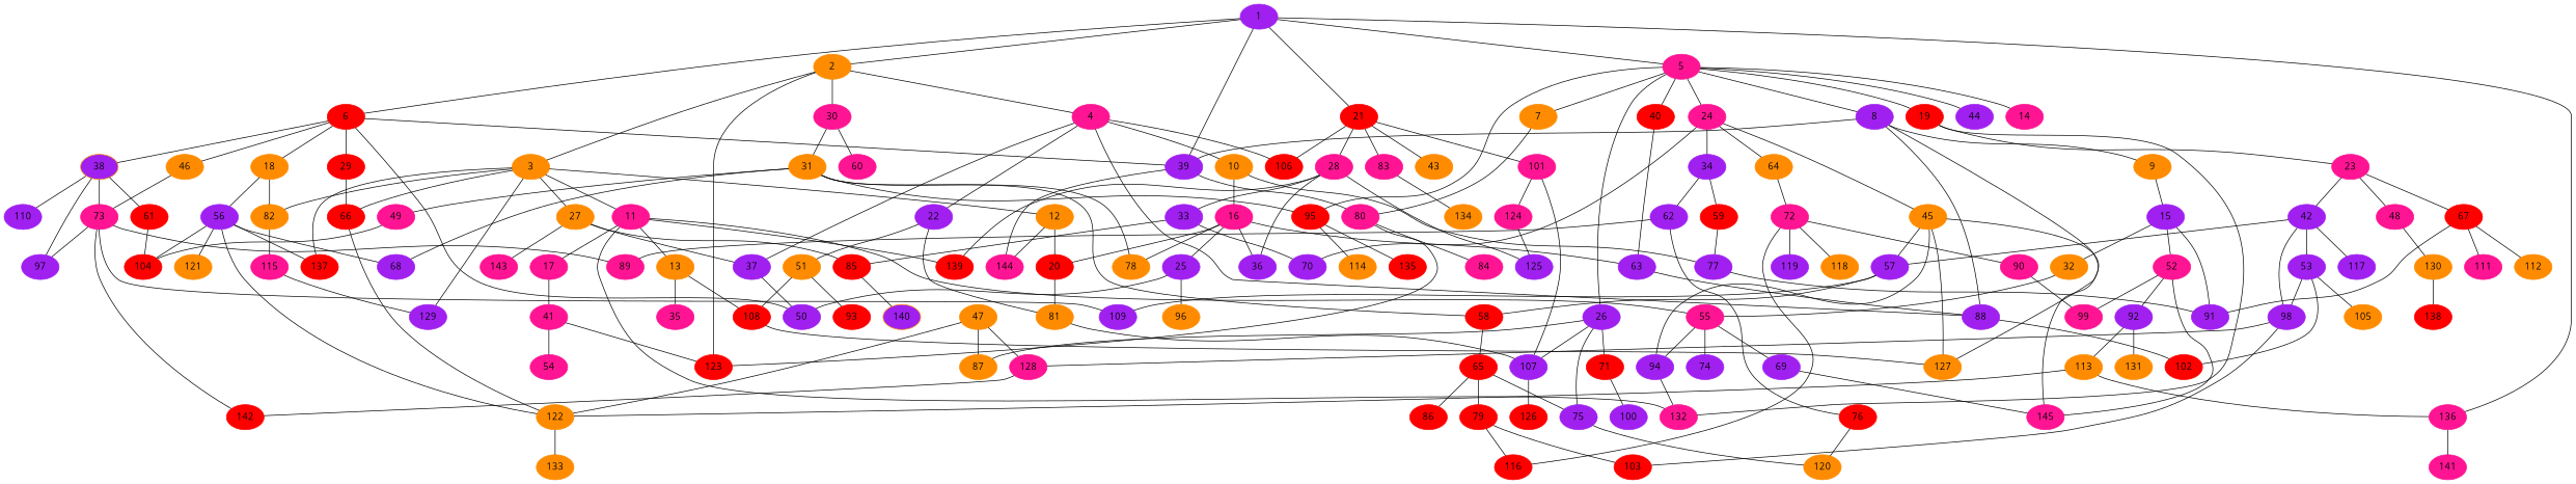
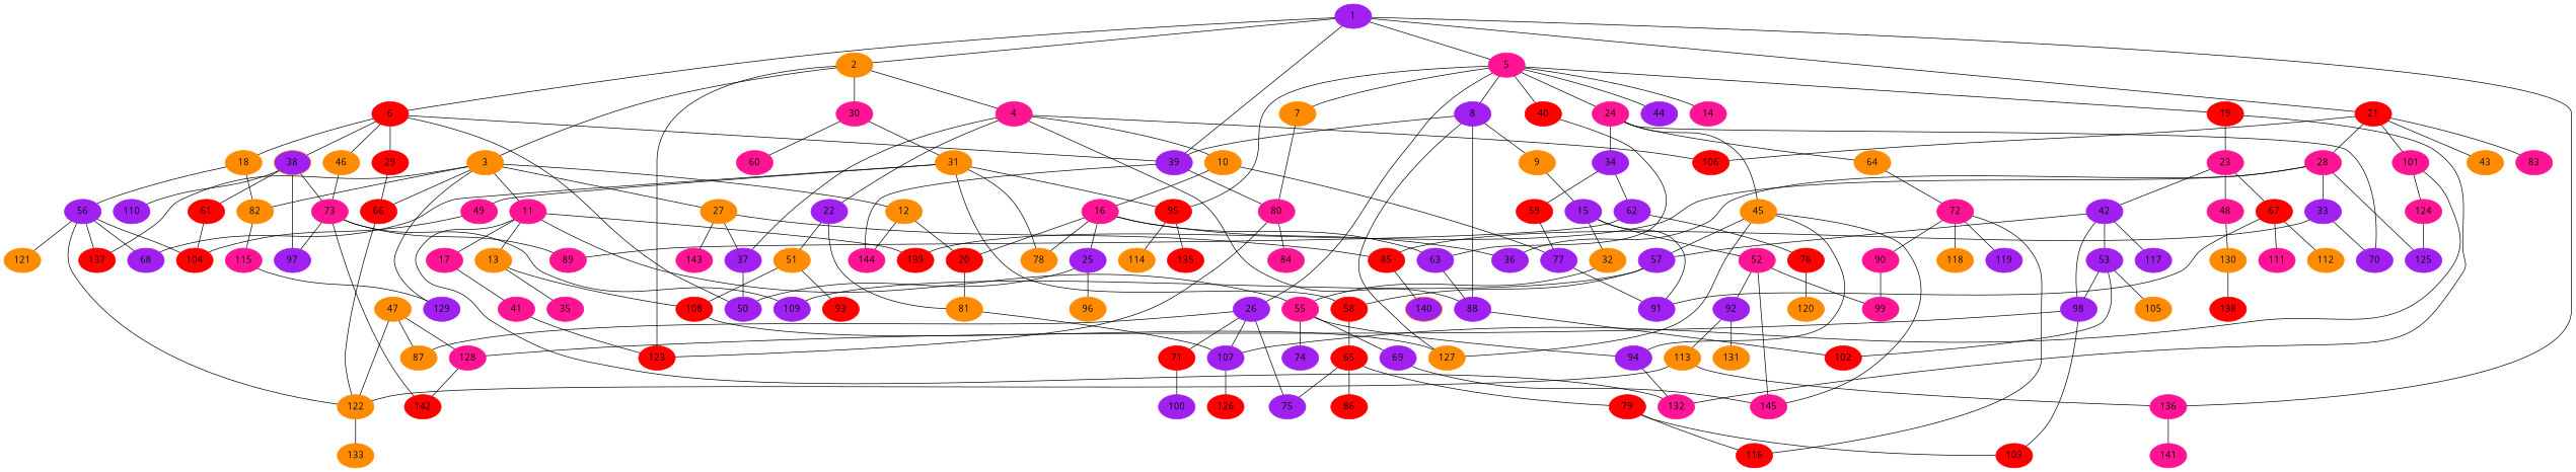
  graph {
    fontname="Open Sans"
    node [color=purple fontname="Open Sans" style=filled]
    edge [fontname="Open Sans"]
    2 [color=darkorange]
    1
    5 [color=deeppink]
    6 [color=red]
    21 [color=red]
    39
    136 [color=deeppink]
    3 [color=darkorange]
    4 [color=deeppink]
    30 [color=deeppink]
    123 [color=red]
    7 [color=darkorange]
    8
    14 [color=deeppink]
    19 [color=red]
    24 [color=deeppink]
    26
    40 [color=red]
    44
    95 [color=red]
    18 [color=darkorange]
    29 [color=red]
    38 [color=darkorange fillcolor=purple]
    46 [color=darkorange]
    50
    106 [color=red]
    28 [color=deeppink]
    43 [color=darkorange]
    83 [color=deeppink]
    101 [color=deeppink]
    80 [color=deeppink]
    144 [color=deeppink]
    141 [color=deeppink]
    11 [color=deeppink]
    12 [color=darkorange]
    27 [color=darkorange]
    66 [color=red]
    82 [color=darkorange]
    129
    137 [color=red]
    10 [color=darkorange]
    22
    37
    88
    31 [color=darkorange]
    60 [color=deeppink]
    13 [color=darkorange]
    17 [color=deeppink]
    55 [color=deeppink]
    132 [color=deeppink]
    139 [color=red]
    20 [color=red]
    85 [color=red]
    143 [color=deeppink]
    122 [color=darkorange]
    115 [color=deeppink]
    16 [color=deeppink]
    77
    81 [color=darkorange]
    51 [color=darkorange]
    102 [color=red]
    9 [color=darkorange]
    127 [color=darkorange]
    23 [color=deeppink]
    34
    45 [color=darkorange]
    64 [color=darkorange]
    70
    71 [color=red]
    75
    87 [color=darkorange]
    107
    63
    114 [color=darkorange]
    135 [color=red]
    56
    61 [color=red]
    73 [color=deeppink]
    97
    110
    84 [color=deeppink]
    15
    32 [color=darkorange]
    52 [color=deeppink]
    91
    25
    36
    78 [color=darkorange]
    35 [color=deeppink]
    108 [color=red]
    41 [color=deeppink]
    94
    69
    74
    145 [color=deeppink]
    92
    99 [color=deeppink]
    96 [color=darkorange]
-   54 [color=deeppink]
    68
    104 [color=red]
    121 [color=darkorange]
    42
    48 [color=deeppink]
    67 [color=red]
    33
    125
-   134 [color=darkorange]
    124 [color=deeppink]
    93 [color=red]
    53
    57
    98
    117
    130 [color=darkorange]
    111 [color=deeppink]
    112 [color=darkorange]
    59 [color=red]
    62
    72 [color=deeppink]
    100
    120 [color=darkorange]
    126 [color=red]
    140 [color=darkorange fillcolor=purple]
    49 [color=deeppink]
    58 [color=red]
    65 [color=red]
    76 [color=red]
    89 [color=deeppink]
    47 [color=darkorange]
    128 [color=deeppink]
    109
    142 [color=red]
    105 [color=darkorange]
    103 [color=red]
    133 [color=darkorange]
    138 [color=red]
    113 [color=darkorange]
    131 [color=darkorange]
    79 [color=red]
    86 [color=red]
    90 [color=deeppink]
    116 [color=red]
    118 [color=darkorange]
    119
    2 -- 3
    2 -- 4
    2 -- 30
    2 -- 123
    1 -- 2
    1 -- 5
    1 -- 6
    1 -- 21
    1 -- 39
    1 -- 136
    5 -- 7
    5 -- 8
    5 -- 14
    5 -- 19
    5 -- 24
    5 -- 26
    5 -- 40
    5 -- 44
    5 -- 95
    6 -- 39
    6 -- 18
    6 -- 29
    6 -- 38
    6 -- 46
    6 -- 50
    21 -- 106
    21 -- 28
    21 -- 43
    21 -- 83
    21 -- 101
    39 -- 80
    39 -- 144
    136 -- 141
    3 -- 11
    3 -- 12
    3 -- 27
    3 -- 66
    3 -- 82
    3 -- 129
    3 -- 137
    4 -- 106
    4 -- 10
    4 -- 22
    4 -- 37
    4 -- 88
    30 -- 31
    30 -- 60
    7 -- 80
    8 -- 39
    8 -- 88
    8 -- 9
    8 -- 127
    19 -- 132
    19 -- 23
    24 -- 34
    24 -- 45
    24 -- 64
    24 -- 70
    26 -- 71
    26 -- 75
    26 -- 87
    26 -- 107
    40 -- 63
    95 -- 114
    95 -- 135
    18 -- 82
    18 -- 56
    29 -- 66
    38 -- 61
    38 -- 73
    38 -- 97
    38 -- 110
    46 -- 73
    28 -- 139
    28 -- 36
    28 -- 33
    28 -- 125
-   83 -- 134
    101 -- 107
    101 -- 124
    80 -- 123
    80 -- 84
    11 -- 13
    11 -- 17
    11 -- 55
    11 -- 132
    11 -- 139
    12 -- 144
    12 -- 20
    27 -- 37
    27 -- 85
    27 -- 143
    66 -- 122
    82 -- 115
    10 -- 16
    10 -- 77
    22 -- 81
    22 -- 51
    37 -- 50
    88 -- 102
    31 -- 95
    31 -- 78
    31 -- 68
    31 -- 49
    31 -- 58
    13 -- 35
    13 -- 108
    17 -- 41
    55 -- 94
    55 -- 69
    55 -- 74
    20 -- 81
    85 -- 140
    122 -- 133
    115 -- 129
    16 -- 20
    16 -- 63
    16 -- 25
    16 -- 36
    16 -- 78
    77 -- 91
    81 -- 107
    51 -- 108
    51 -- 93
    9 -- 15
    23 -- 42
    23 -- 48
    23 -- 67
    34 -- 59
    34 -- 62
    45 -- 127
    45 -- 94
    45 -- 145
    45 -- 57
    64 -- 72
    71 -- 100
-   75 -- 120
    107 -- 126
    63 -- 88
    56 -- 137
    56 -- 122
    56 -- 68
    56 -- 104
    56 -- 121
    61 -- 104
    73 -- 97
    73 -- 89
    73 -- 109
    73 -- 142
    15 -- 32
    15 -- 52
    15 -- 91
    32 -- 55
    52 -- 145
    52 -- 92
    52 -- 99
    25 -- 50
    25 -- 96
    108 -- 127
    41 -- 123
-   41 -- 54
    94 -- 132
    69 -- 145
    92 -- 113
    92 -- 131
    42 -- 53
    42 -- 57
    42 -- 98
    42 -- 117
    48 -- 130
    67 -- 91
    67 -- 111
    67 -- 112
    33 -- 85
    33 -- 70
    124 -- 125
    53 -- 102
    53 -- 98
    53 -- 105
    57 -- 58
    57 -- 109
    98 -- 128
    98 -- 103
    130 -- 138
    59 -- 77
    62 -- 76
    62 -- 89
    72 -- 90
    72 -- 116
    72 -- 118
    72 -- 119
    49 -- 104
    58 -- 65
    65 -- 75
    65 -- 79
    65 -- 86
    76 -- 120
    47 -- 122
    47 -- 87
    47 -- 128
    128 -- 142
    113 -- 136
    113 -- 122
    79 -- 103
    79 -- 116
    90 -- 99
  }
